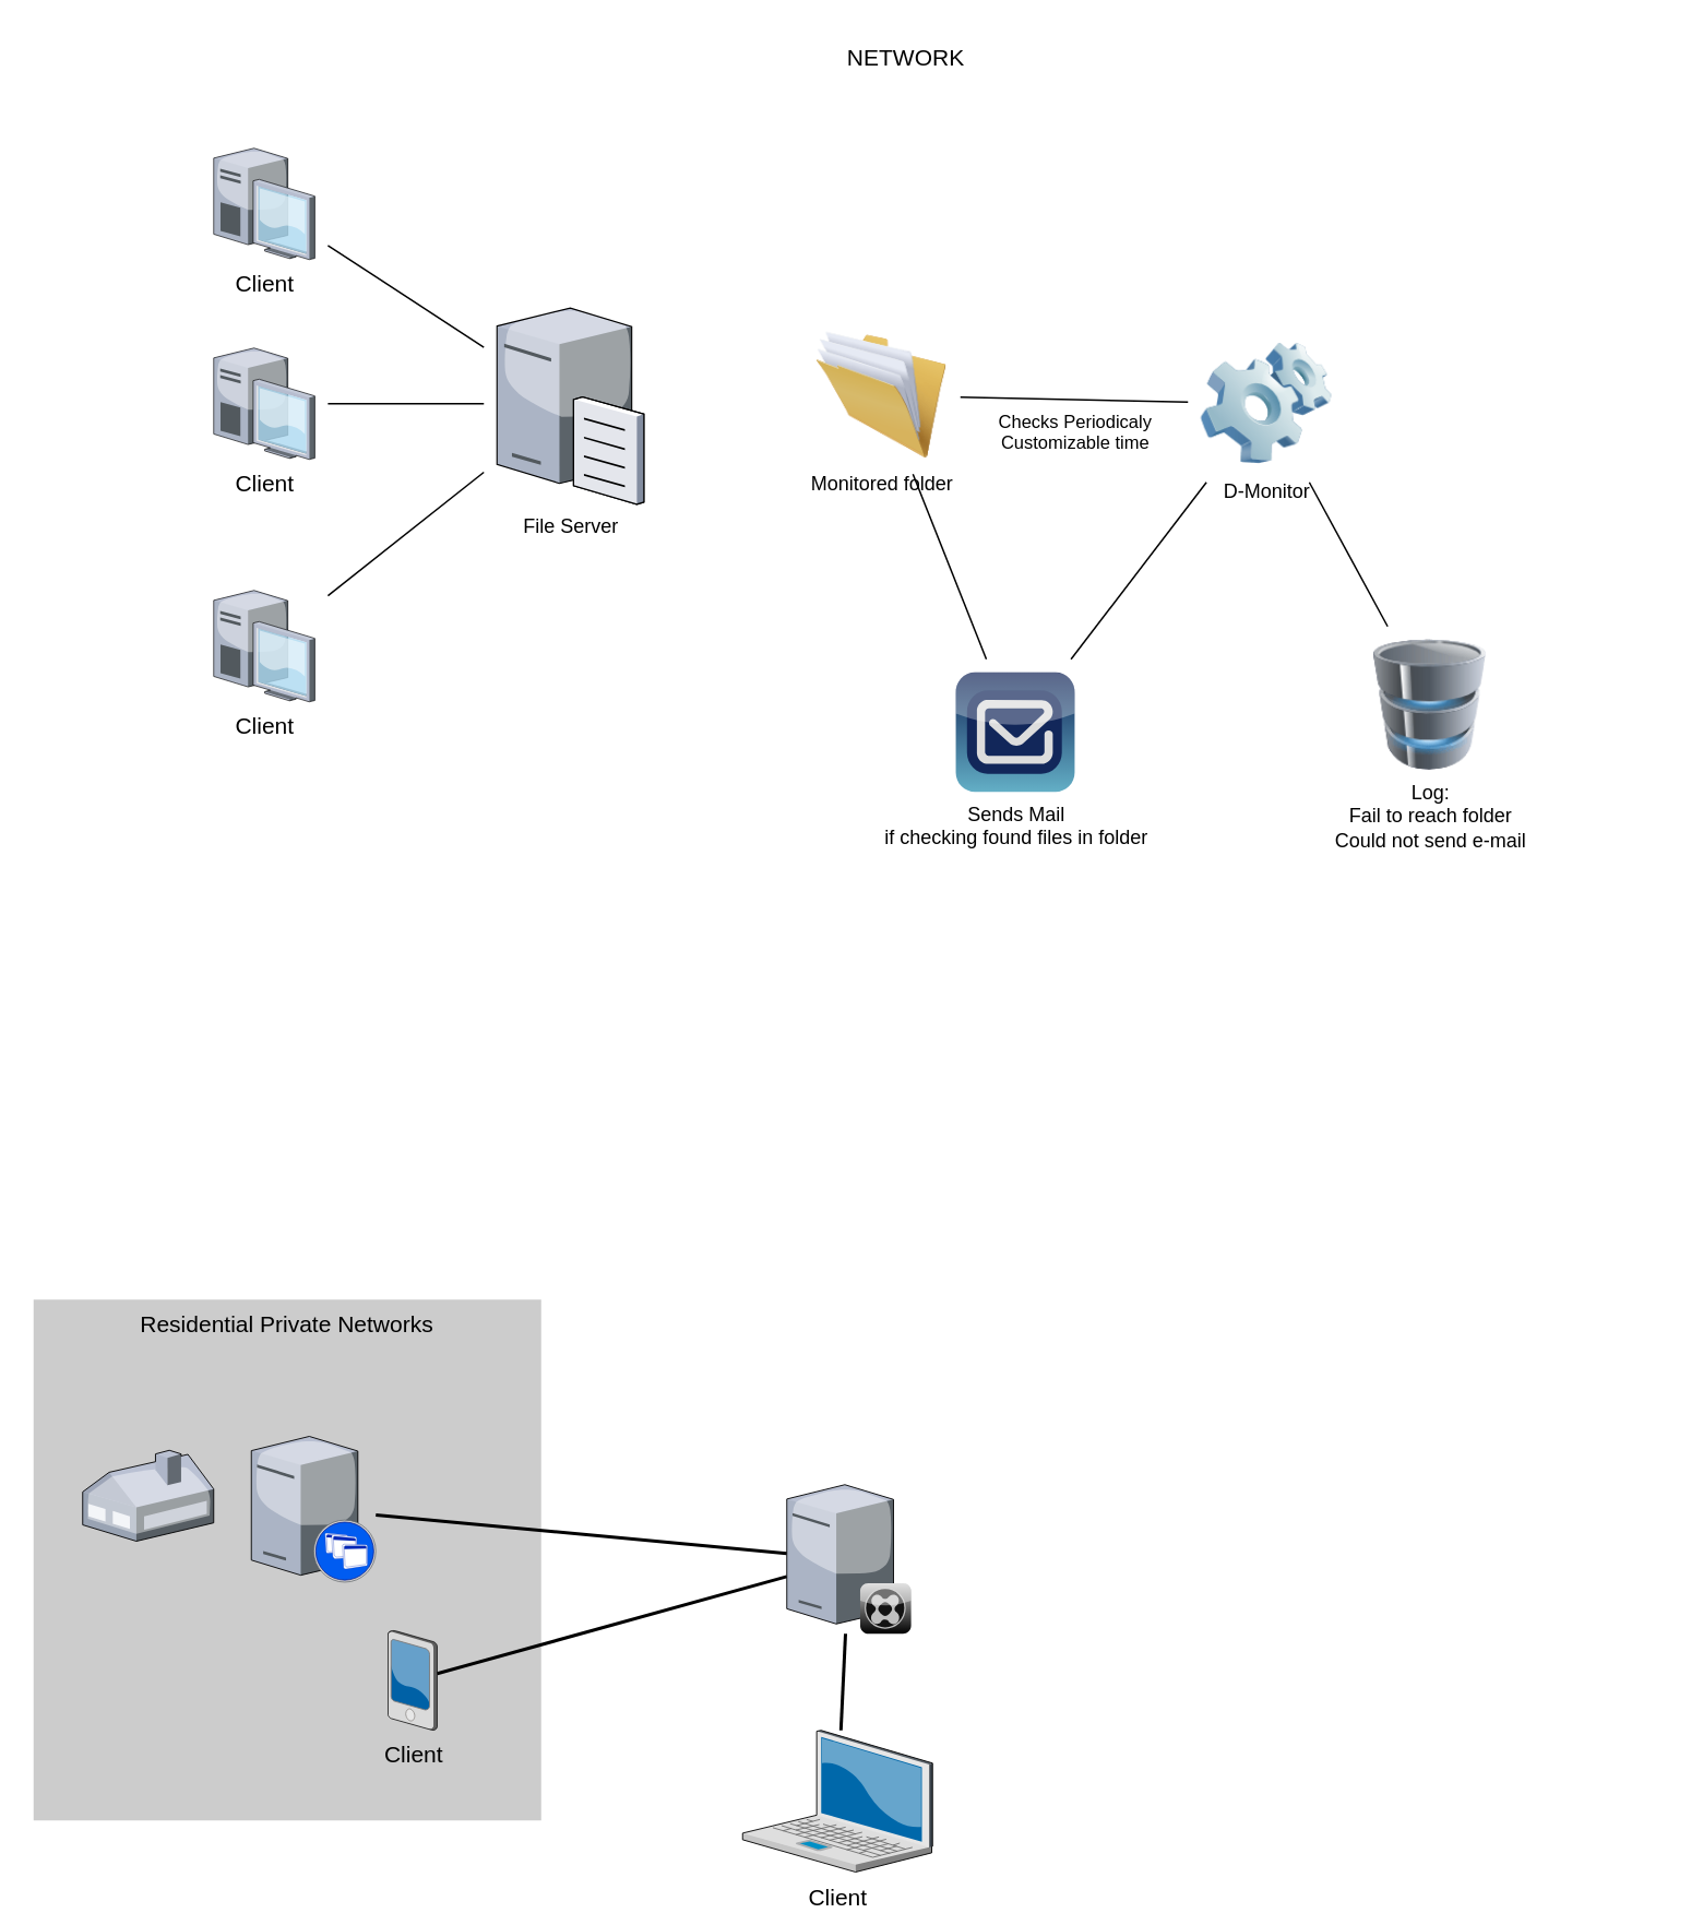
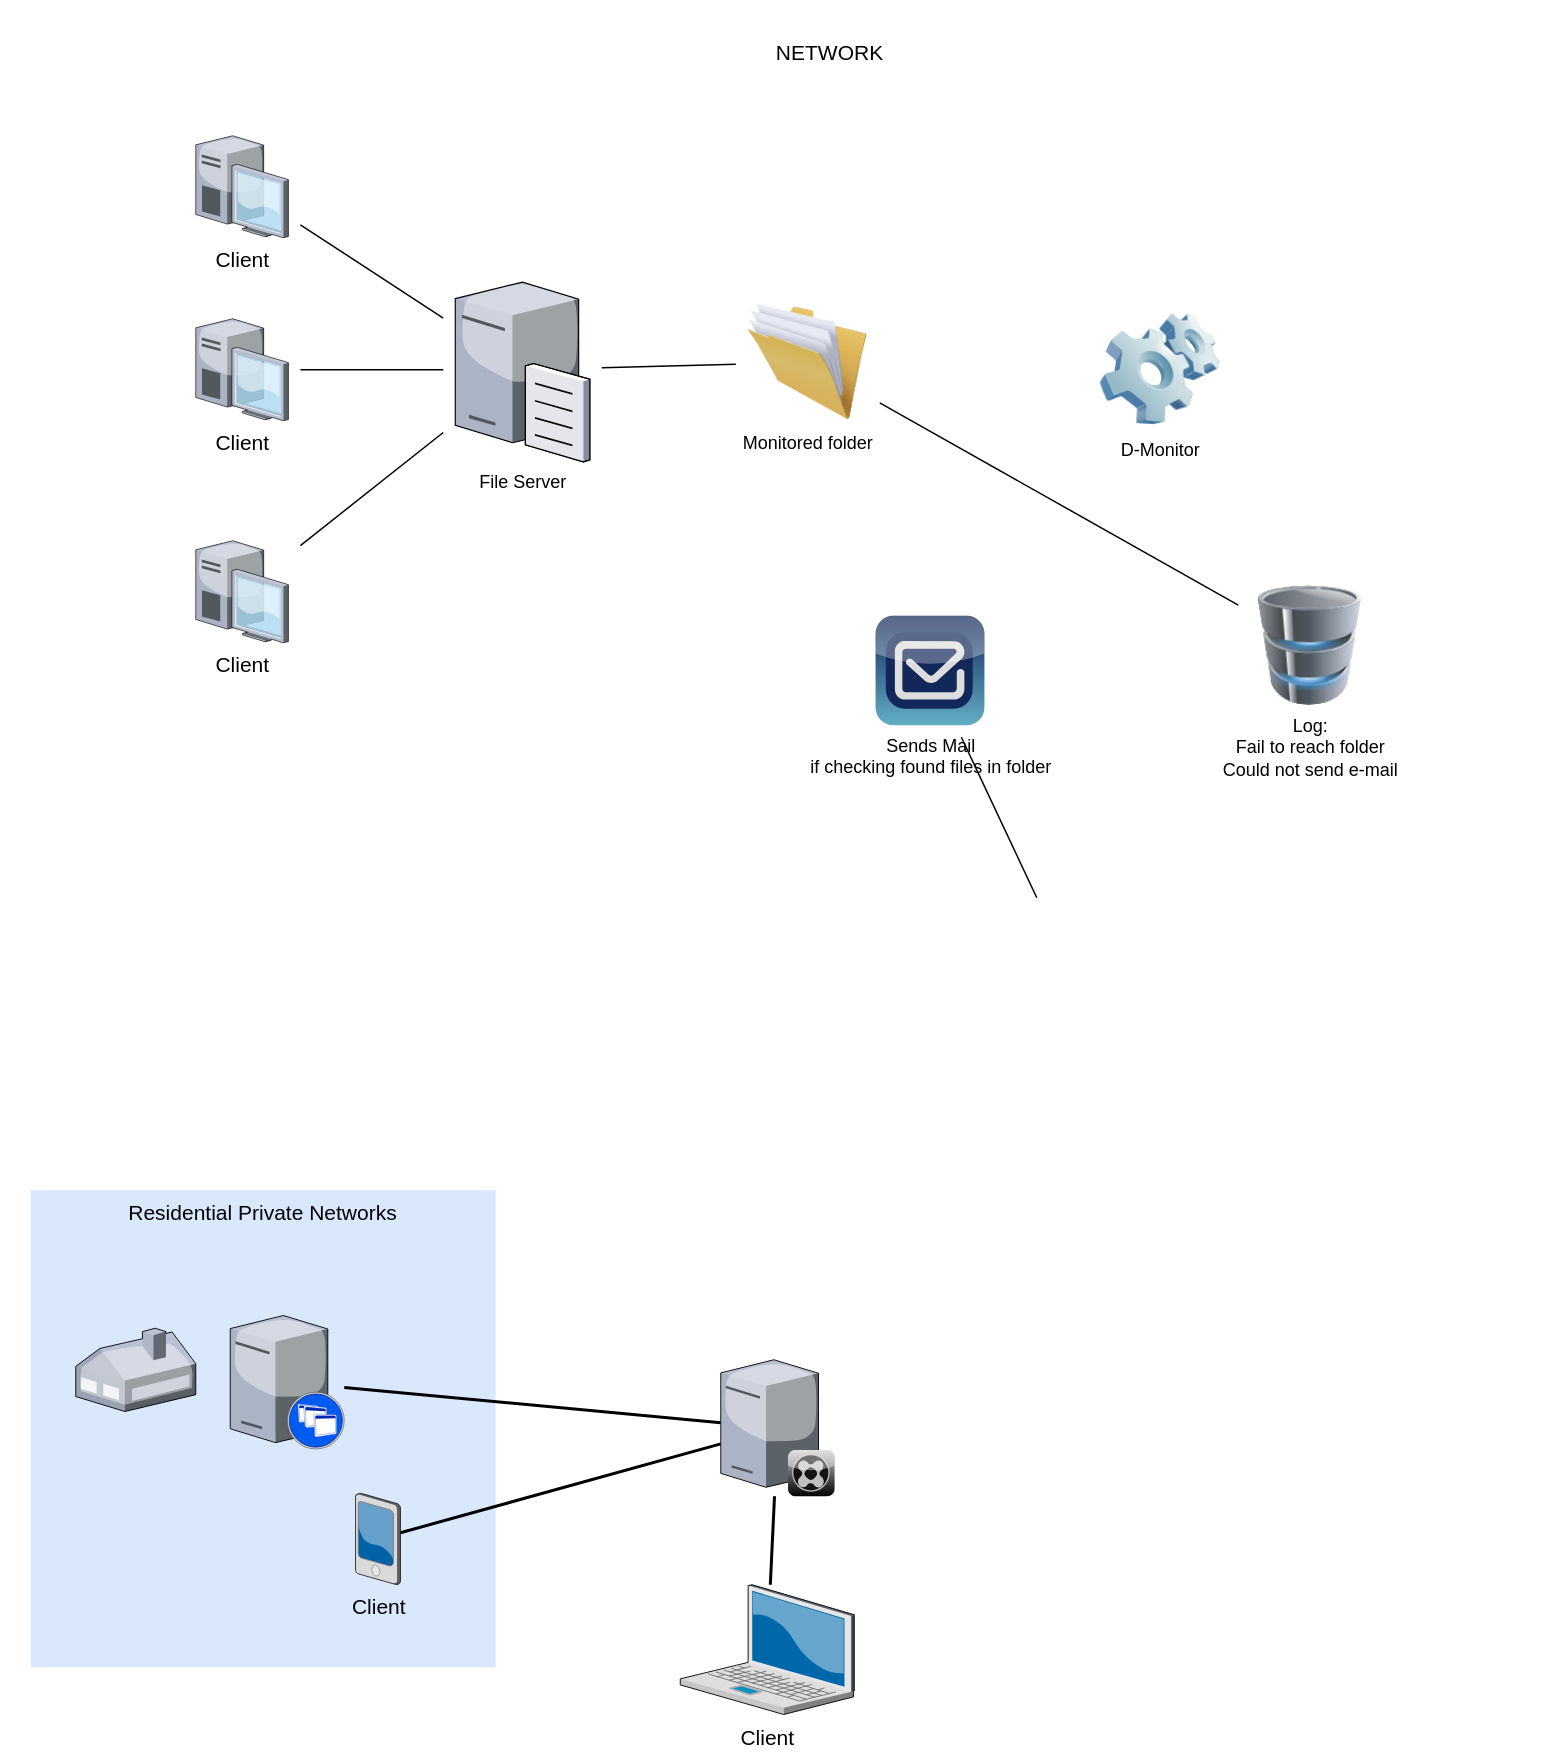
  <mxCell id="0" style=";html=1;" />
  <mxCell id="1" style=";html=1;" parent="0" />
  <mxCell id="2" value="NETWORK" style="whiteSpace=wrap;html=1;fillColor=#ffffff;fontSize=14;strokeColor=none;verticalAlign=top;" parent="1" vertex="1"><mxGeometry x="88" y="20" width="930" height="570" as="geometry" /></mxCell>
- <mxCell id="3" value="Residential Private Networks" style="whiteSpace=wrap;html=1;fillColor=#cccccc;fontSize=14;strokeColor=none;verticalAlign=top;" parent="1" vertex="1"><mxGeometry x="20" y="793" width="310" height="318" as="geometry" /></mxCell>
+ <mxCell id="3" value="Residential Private Networks" style="whiteSpace=wrap;html=1;fillColor=#dae8fc;fontSize=14;strokeColor=none;verticalAlign=top;" parent="1" vertex="1"><mxGeometry x="20" y="793" width="310" height="318" as="geometry" /></mxCell>
  <mxCell id="4" style="edgeStyle=none;rounded=0;html=1;startSize=10;endSize=10;jettySize=auto;orthogonalLoop=1;fontSize=14;endArrow=none;endFill=0;strokeWidth=2;" parent="1" source="5" target="11" edge="1"><mxGeometry relative="1" as="geometry" /></mxCell>
  <mxCell id="5" value="Client" style="verticalLabelPosition=bottom;aspect=fixed;html=1;verticalAlign=top;strokeColor=none;shape=mxgraph.citrix.laptop_2;fillColor=#66B2FF;gradientColor=#0066CC;fontSize=14;" parent="1" vertex="1"><mxGeometry x="453" y="1056" width="116" height="86.5" as="geometry" /></mxCell>
  <mxCell id="6" value="Client" style="verticalLabelPosition=bottom;aspect=fixed;html=1;verticalAlign=top;strokeColor=none;shape=mxgraph.citrix.desktop;fillColor=#66B2FF;gradientColor=#0066CC;fontSize=14;" parent="1" vertex="1"><mxGeometry x="130" y="360" width="61.76" height="68" as="geometry" /></mxCell>
  <mxCell id="7" style="edgeStyle=none;rounded=0;html=1;startSize=10;endSize=10;jettySize=auto;orthogonalLoop=1;fontSize=14;endArrow=none;endFill=0;strokeWidth=2;" parent="1" source="8" target="11" edge="1"><mxGeometry relative="1" as="geometry" /></mxCell>
  <mxCell id="8" value="Client" style="verticalLabelPosition=bottom;aspect=fixed;html=1;verticalAlign=top;strokeColor=none;shape=mxgraph.citrix.pda;fillColor=#66B2FF;gradientColor=#0066CC;fontSize=14;" parent="1" vertex="1"><mxGeometry x="236.5" y="995" width="30" height="61" as="geometry" /></mxCell>
  <mxCell id="9" value="" style="verticalLabelPosition=bottom;aspect=fixed;html=1;verticalAlign=top;strokeColor=none;shape=mxgraph.citrix.xenapp_server;fillColor=#66B2FF;gradientColor=#0066CC;fontSize=14;" parent="1" vertex="1"><mxGeometry x="153" y="876.5" width="76" height="89" as="geometry" /></mxCell>
  <mxCell id="10" style="edgeStyle=none;rounded=0;html=1;startSize=10;endSize=10;jettySize=auto;orthogonalLoop=1;fontSize=14;endArrow=none;endFill=0;strokeWidth=2;" parent="1" source="11" target="9" edge="1"><mxGeometry relative="1" as="geometry" /></mxCell>
  <mxCell id="11" value="" style="verticalLabelPosition=bottom;aspect=fixed;html=1;verticalAlign=top;strokeColor=none;shape=mxgraph.citrix.xenclient_synchronizer;fillColor=#CCCCCC;gradientColor=#000000;gradientDirection=south;fontSize=14;" parent="1" vertex="1"><mxGeometry x="480" y="906" width="76" height="91" as="geometry" /></mxCell>
  <mxCell id="12" value="" style="verticalLabelPosition=bottom;aspect=fixed;html=1;verticalAlign=top;strokeColor=none;shape=mxgraph.citrix.home_office;fillColor=#66B2FF;gradientColor=#0066CC;fontSize=14;" parent="1" vertex="1"><mxGeometry x="50" y="885" width="80" height="55.5" as="geometry" /></mxCell>
  <mxCell id="13" value="File Server" style="verticalLabelPosition=bottom;sketch=0;aspect=fixed;html=1;verticalAlign=top;strokeColor=none;align=center;outlineConnect=0;shape=mxgraph.citrix.file_server;hachureGap=4;pointerEvents=0;" vertex="1" parent="1"><mxGeometry x="303" y="184.75" width="89.66" height="122.5" as="geometry" /></mxCell>
  <mxCell id="14" value="Client" style="verticalLabelPosition=bottom;aspect=fixed;html=1;verticalAlign=top;strokeColor=none;shape=mxgraph.citrix.desktop;fillColor=#66B2FF;gradientColor=#0066CC;fontSize=14;" vertex="1" parent="1"><mxGeometry x="130" y="212" width="61.76" height="68" as="geometry" /></mxCell>
  <mxCell id="15" value="Client" style="verticalLabelPosition=bottom;aspect=fixed;html=1;verticalAlign=top;strokeColor=none;shape=mxgraph.citrix.desktop;fillColor=#66B2FF;gradientColor=#0066CC;fontSize=14;" vertex="1" parent="1"><mxGeometry x="130" y="90" width="61.76" height="68" as="geometry" /></mxCell>
  <mxCell id="16" value="" style="endArrow=none;html=1;startSize=14;endSize=14;sourcePerimeterSpacing=8;targetPerimeterSpacing=8;" edge="1" parent="1" source="15" target="13"><mxGeometry width="50" height="50" relative="1" as="geometry"><mxPoint x="303" y="230" as="sourcePoint" /><mxPoint x="353" y="180" as="targetPoint" /></mxGeometry></mxCell>
  <mxCell id="17" value="" style="endArrow=none;html=1;startSize=14;endSize=14;sourcePerimeterSpacing=8;targetPerimeterSpacing=8;" edge="1" parent="1" source="14" target="13"><mxGeometry width="50" height="50" relative="1" as="geometry"><mxPoint x="167.977" y="156.984" as="sourcePoint" /><mxPoint x="392.34" y="249.472" as="targetPoint" /></mxGeometry></mxCell>
  <mxCell id="18" value="" style="endArrow=none;html=1;startSize=14;endSize=14;sourcePerimeterSpacing=8;targetPerimeterSpacing=8;" edge="1" parent="1" source="6" target="13"><mxGeometry width="50" height="50" relative="1" as="geometry"><mxPoint x="182.985" y="277.012" as="sourcePoint" /><mxPoint x="402.34" y="259.472" as="targetPoint" /></mxGeometry></mxCell>
  <mxCell id="19" value="Monitored folder" style="image;html=1;image=img/lib/clip_art/general/Full_Folder_128x128.png;hachureGap=4;pointerEvents=0;strokeColor=default;labelBackgroundColor=none;" vertex="1" parent="1"><mxGeometry x="498" y="201" width="80" height="80" as="geometry" /></mxCell>
- <mxCell id="20" value="" style="endArrow=none;html=1;startSize=14;endSize=14;sourcePerimeterSpacing=8;targetPerimeterSpacing=8;" edge="1" parent="1" source="19" target="24"><mxGeometry width="50" height="50" relative="1" as="geometry"><mxPoint x="303" y="330" as="sourcePoint" /><mxPoint x="353" y="280" as="targetPoint" /></mxGeometry></mxCell>
+ <mxCell id="20" value="" style="endArrow=none;html=1;startSize=14;endSize=14;sourcePerimeterSpacing=8;targetPerimeterSpacing=8;" edge="1" parent="1" source="19" target="13"><mxGeometry width="50" height="50" relative="1" as="geometry"><mxPoint x="303" y="330" as="sourcePoint" /><mxPoint x="353" y="280" as="targetPoint" /></mxGeometry></mxCell>
  <mxCell id="21" value="D-Monitor&lt;br&gt;" style="image;html=1;image=img/lib/clip_art/computers/Software_128x128.png;hachureGap=4;pointerEvents=0;labelBackgroundColor=none;strokeColor=default;" vertex="1" parent="1"><mxGeometry x="733" y="206" width="80" height="80" as="geometry" /></mxCell>
- <mxCell id="22" value="Checks Periodicaly&lt;br&gt;Customizable time" style="endArrow=none;html=1;startSize=14;endSize=14;sourcePerimeterSpacing=8;targetPerimeterSpacing=8;labelBackgroundColor=none;verticalAlign=top;" edge="1" parent="1" source="19" target="21"><mxGeometry width="50" height="50" relative="1" as="geometry"><mxPoint x="303" y="280" as="sourcePoint" /><mxPoint x="353" y="230" as="targetPoint" /></mxGeometry></mxCell>
  <mxCell id="23" value="Log:&lt;br&gt;Fail to reach folder&lt;br&gt;Could not send e-mail" style="image;html=1;image=img/lib/clip_art/computers/Database_128x128.png;hachureGap=4;pointerEvents=0;labelBackgroundColor=none;strokeColor=default;" vertex="1" parent="1"><mxGeometry x="833" y="390" width="80" height="80" as="geometry" /></mxCell>
  <mxCell id="24" value="Sends Mail&lt;br&gt;if checking found files in folder" style="verticalLabelPosition=bottom;sketch=0;aspect=fixed;html=1;verticalAlign=top;strokeColor=none;align=center;outlineConnect=0;shape=mxgraph.citrix.worxmail;fillColor=#112356;gradientColor=#63AFC6;gradientDirection=south;hachureGap=4;pointerEvents=0;labelBackgroundColor=none;" vertex="1" parent="1"><mxGeometry x="583" y="410" width="73" height="73" as="geometry" /></mxCell>
- <mxCell id="25" value="" style="endArrow=none;html=1;startSize=14;endSize=14;sourcePerimeterSpacing=8;targetPerimeterSpacing=8;" edge="1" parent="1" source="24" target="21"><mxGeometry width="50" height="50" relative="1" as="geometry"><mxPoint x="503" y="320" as="sourcePoint" /><mxPoint x="553" y="270" as="targetPoint" /></mxGeometry></mxCell>
- <mxCell id="26" value="" style="endArrow=none;html=1;startSize=14;endSize=14;sourcePerimeterSpacing=8;targetPerimeterSpacing=8;" edge="1" parent="1" source="23" target="21"><mxGeometry width="50" height="50" relative="1" as="geometry"><mxPoint x="711.07" y="309.25" as="sourcePoint" /><mxPoint x="751.048" y="208" as="targetPoint" /></mxGeometry></mxCell>
+ <mxCell id="25" value="" style="endArrow=none;html=1;startSize=14;endSize=14;sourcePerimeterSpacing=8;targetPerimeterSpacing=8;" edge="1" parent="1" source="24" target="2"><mxGeometry width="50" height="50" relative="1" as="geometry"><mxPoint x="503" y="320" as="sourcePoint" /><mxPoint x="553" y="270" as="targetPoint" /></mxGeometry></mxCell>
+ <mxCell id="26" value="" style="endArrow=none;html=1;startSize=14;endSize=14;sourcePerimeterSpacing=8;targetPerimeterSpacing=8;" edge="1" parent="1" source="23" target="19"><mxGeometry width="50" height="50" relative="1" as="geometry"><mxPoint x="711.07" y="309.25" as="sourcePoint" /><mxPoint x="751.048" y="208" as="targetPoint" /></mxGeometry></mxCell>
